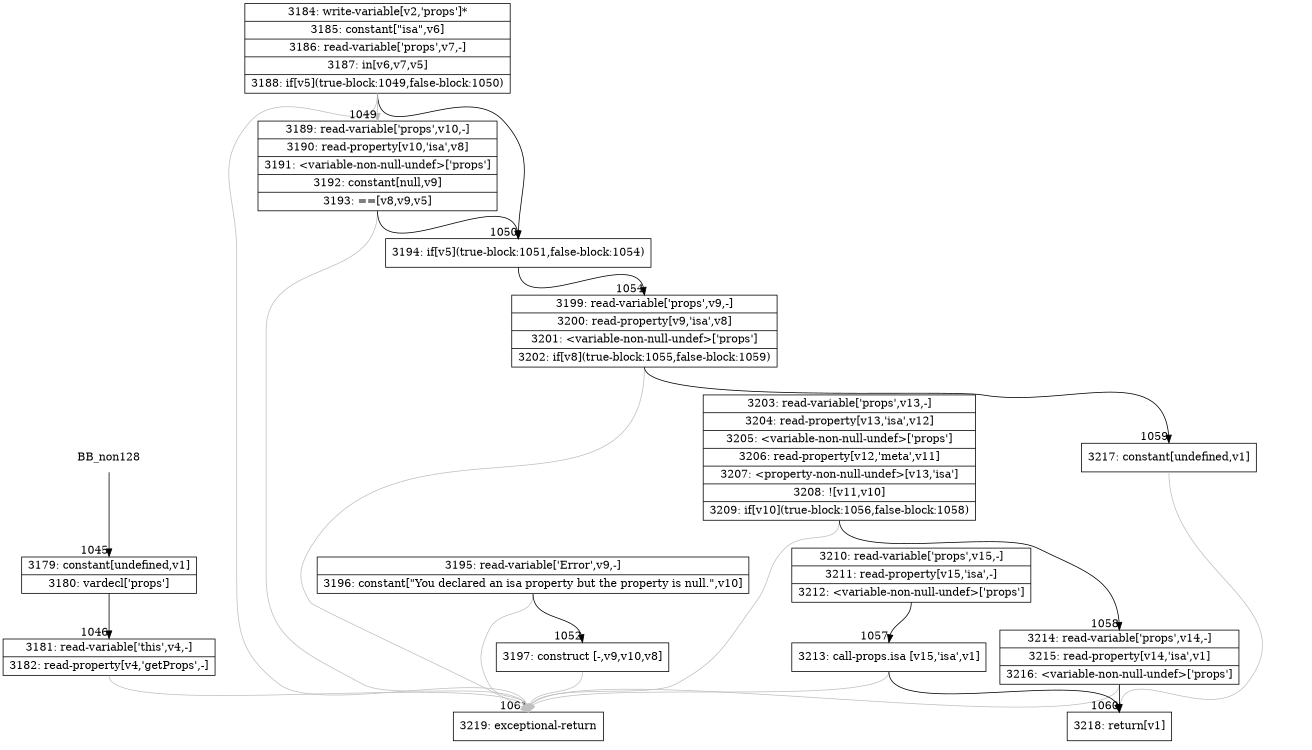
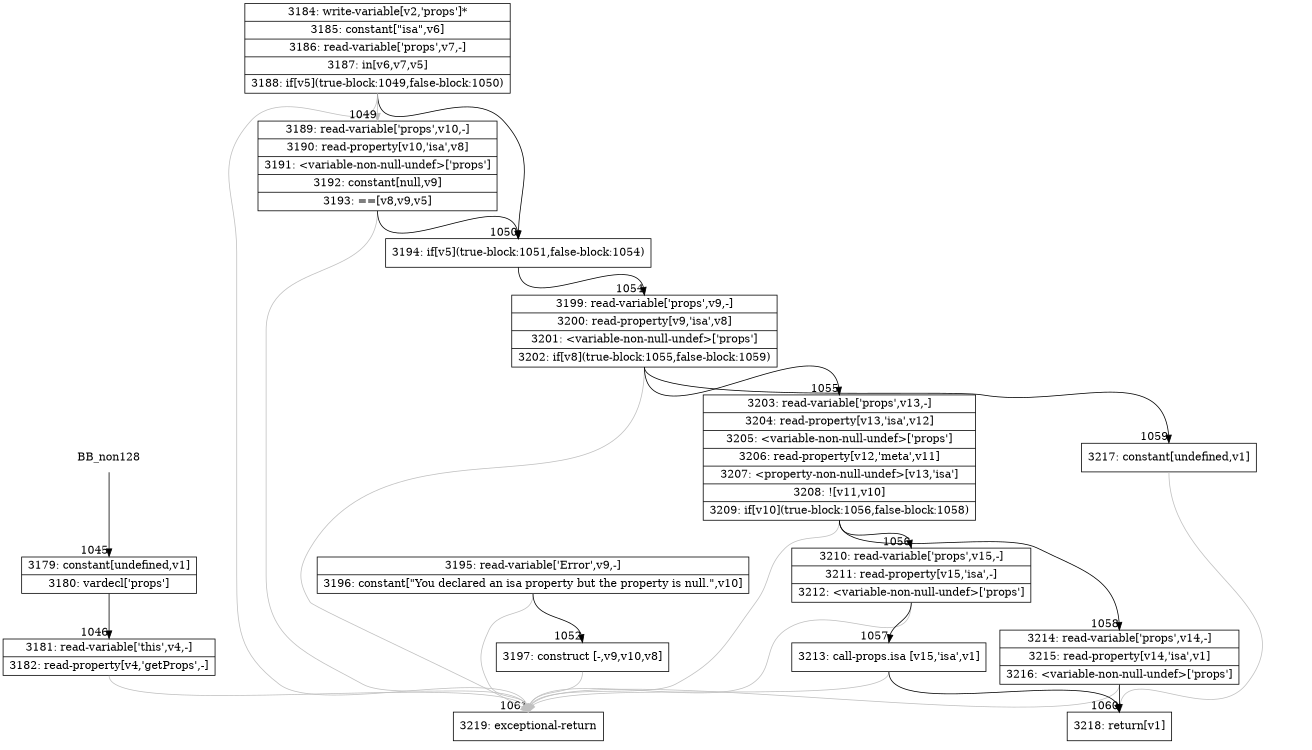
  digraph {
    rankdir=TD
    node [shape=record]
    edge [headport=n tailport=s]
    n1 [label=BB_non128 shape=none]
    n2 [label="{3179: constant[undefined,v1]|3180: vardecl['props']}"]
    n3 [label="{3181: read-variable['this',v4,-]|3182: read-property[v4,'getProps',-]}"]
    n4 [label="{3219: exceptional-return}"]
    n5 [label="{3184: write-variable[v2,'props']*|3185: constant[\"isa\",v6]|3186: read-variable['props',v7,-]|3187: in[v6,v7,v5]|3188: if[v5](true-block:1049,false-block:1050)}"]
    n6 [label="{3194: if[v5](true-block:1051,false-block:1054)}"]
    n7 [label="{3189: read-variable['props',v10,-]|3190: read-property[v10,'isa',v8]|3191: \<variable-non-null-undef\>['props']|3192: constant[null,v9]|3193: ==[v8,v9,v5]}"]
    n8 [label="{3199: read-variable['props',v9,-]|3200: read-property[v9,'isa',v8]|3201: \<variable-non-null-undef\>['props']|3202: if[v8](true-block:1055,false-block:1059)}"]
    n9 [label="{3195: read-variable['Error',v9,-]|3196: constant[\"You declared an isa property but the property is null.\",v10]}"]
    n10 [label="{3197: construct [-,v9,v10,v8]}"]
    n11 [label="{3203: read-variable['props',v13,-]|3204: read-property[v13,'isa',v12]|3205: \<variable-non-null-undef\>['props']|3206: read-property[v12,'meta',v11]|3207: \<property-non-null-undef\>[v13,'isa']|3208: ![v11,v10]|3209: if[v10](true-block:1056,false-block:1058)}"]
    n12 [label="{3217: constant[undefined,v1]}"]
    n13 [label="{3210: read-variable['props',v15,-]|3211: read-property[v15,'isa',-]|3212: \<variable-non-null-undef\>['props']}"]
    n14 [label="{3214: read-variable['props',v14,-]|3215: read-property[v14,'isa',v1]|3216: \<variable-non-null-undef\>['props']}"]
    n15 [label="{3218: return[v1]}"]
    n16 [label="{3213: call-props.isa [v15,'isa',v1]}"]
    n1 -> n2 [headlabel="    1045"]
    n2 -> n3 [headlabel="      1046"]
    n3 -> n4 [color=gray headlabel="      1061"]
    n5 -> n4 [color=gray]
    n5 -> n6 [headlabel="      1050"]
    n5 -> n7 [color=gray headlabel="      1049"]
    n6 -> n8 [headlabel="      1054"]
    n7 -> n4 [color=gray]
    n7 -> n6
    n8 -> n4 [color=gray]
+   n8 -> n11 [headlabel="      1055"]
    n8 -> n12 [headlabel="      1059"]
    n9 -> n4 [color=gray]
    n9 -> n10 [headlabel="      1052"]
    n10 -> n4 [color=gray]
    n11 -> n4 [color=gray]
+   n11 -> n13 [headlabel="      1056"]
    n11 -> n14 [headlabel="      1058"]
    n12 -> n15 [color=gray]
+   n13 -> n4 [color=gray]
    n13 -> n16 [headlabel="      1057"]
    n14 -> n4 [color=gray]
    n14 -> n15
    n16 -> n4 [color=gray]
    n16 -> n15 [headlabel="      1060"]
  }
